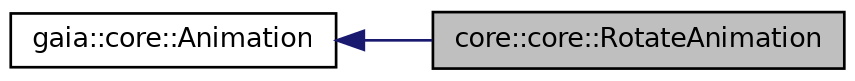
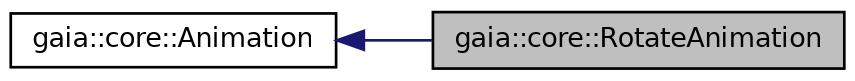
  digraph {
    rankdir=LR
    node [color=black fontname=Helvetica fontsize=10 shape=record style=filled]
-   n1 [fillcolor=grey75 fontcolor=black height=0.2 label="core::core::RotateAnimation" width=0.4]
+   n1 [fillcolor=grey75 fontcolor=black height=0.2 label="gaia::core::RotateAnimation" width=0.4]
    n2 [fillcolor=white height=0.2 label="gaia::core::Animation" width=0.4]
    n2 -> n1 [color=midnightblue dir=back fontname=Helvetica fontsize=10 labelfontname=Helvetica labelfontsize=10 style=solid]
  }
